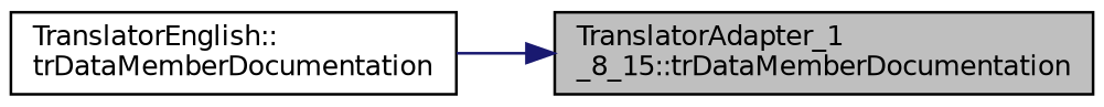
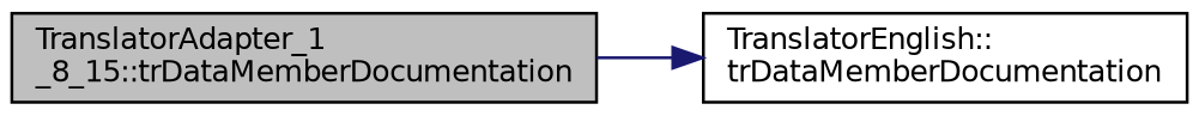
  digraph {
    rankdir=LR
    node [color=black fontname=Helvetica fontsize=10 shape=record style=filled]
    n1 [fillcolor=grey75 fontcolor=black height=0.2 label="TranslatorAdapter_1\l_8_15::trDataMemberDocumentation" width=0.4]
    n2 [fillcolor=white height=0.2 label="TranslatorEnglish::\ltrDataMemberDocumentation" width=0.4]
-   n2 -> n1 [color=midnightblue fontname=Helvetica fontsize=10 labelfontname=Helvetica labelfontsize=10 style=solid]
+   n1 -> n2 [color=midnightblue fontname=Helvetica fontsize=10 labelfontname=Helvetica labelfontsize=10 style=solid]
  }
